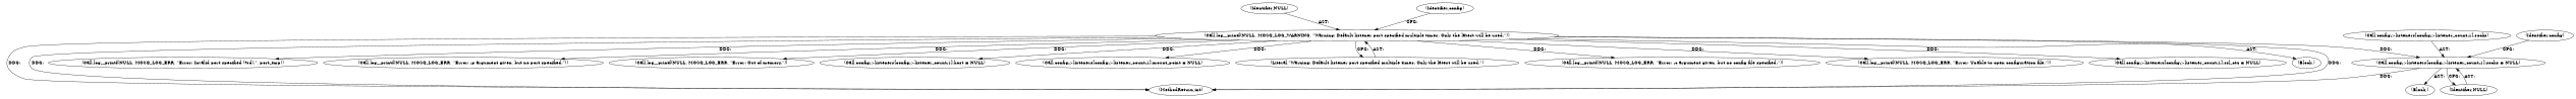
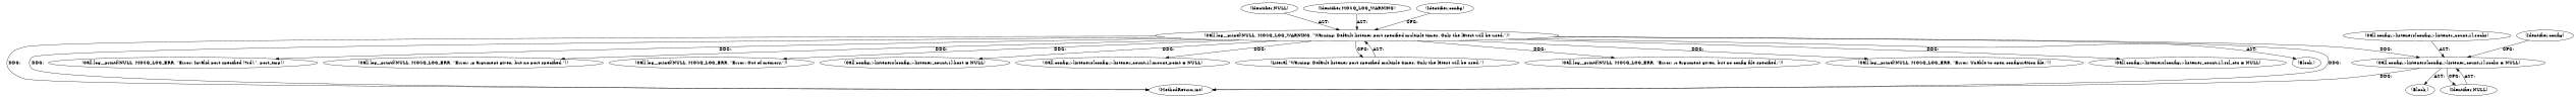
  digraph {
    n1 [label="(Call,config->listeners[config->listener_count-1].socks = NULL)"]
    n2 [label="(Block,)"]
    n3 [label="(MethodReturn,int)"]
    n4 [label="(Identifier,NULL)"]
    n5 [label="(Call,log__printf(NULL, MOSQ_LOG_WARNING, \"Warning: Default listener port specified multiple times. Only the latest will be used.\"))"]
    n6 [label="(Call,log__printf(NULL, MOSQ_LOG_ERR, \"Error: Invalid port specified (%d).\", port_tmp))"]
    n7 [label="(Call,log__printf(NULL, MOSQ_LOG_ERR, \"Error: -p argument given, but no port specified.\"))"]
    n8 [label="(Call,log__printf(NULL, MOSQ_LOG_ERR, \"Error: Out of memory.\"))"]
    n9 [label="(Call,config->listeners[config->listener_count-1].host = NULL)"]
    n10 [label="(Call,config->listeners[config->listener_count-1].mount_point = NULL)"]
    n11 [label="(Literal,\"Warning: Default listener port specified multiple times. Only the latest will be used.\")"]
    n12 [label="(Call,log__printf(NULL, MOSQ_LOG_ERR, \"Error: -c argument given, but no config file specified.\"))"]
    n13 [label="(Call,log__printf(NULL, MOSQ_LOG_ERR, \"Error: Unable to open configuration file.\"))"]
    n14 [label="(Call,config->listeners[config->listener_count-1].ssl_ctx = NULL)"]
    n15 [label="(Block,)"]
    n16 [label="(Identifier,NULL)"]
+   n17 [label="(Identifier,MOSQ_LOG_WARNING)"]
    n18 [label="(Call,config->listeners[config->listener_count-1].socks)"]
    n19 [label="(Identifier,config)"]
    n20 [label="(Identifier,config)"]
    n1 -> n2 [label="AST: "]
    n1 -> n3 [label="DDG: "]
    n1 -> n4 [label="CFG: "]
    n4 -> n1 [label="AST: "]
    n5 -> n1 [label="DDG: "]
    n5 -> n3 [label="DDG: "]
    n5 -> n3 [label="DDG: "]
    n5 -> n3 [label="DDG: "]
    n5 -> n6 [label="DDG: "]
    n5 -> n7 [label="DDG: "]
    n5 -> n8 [label="DDG: "]
    n5 -> n9 [label="DDG: "]
    n5 -> n10 [label="DDG: "]
    n5 -> n11 [label="CFG: "]
    n5 -> n12 [label="DDG: "]
    n5 -> n13 [label="DDG: "]
    n5 -> n14 [label="DDG: "]
    n5 -> n15 [label="AST: "]
    n11 -> n5 [label="AST: "]
    n16 -> n5 [label="AST: "]
+   n17 -> n5 [label="AST: "]
    n18 -> n1 [label="AST: "]
    n19 -> n1 [label="CFG: "]
    n20 -> n5 [label="CFG: "]
  }
